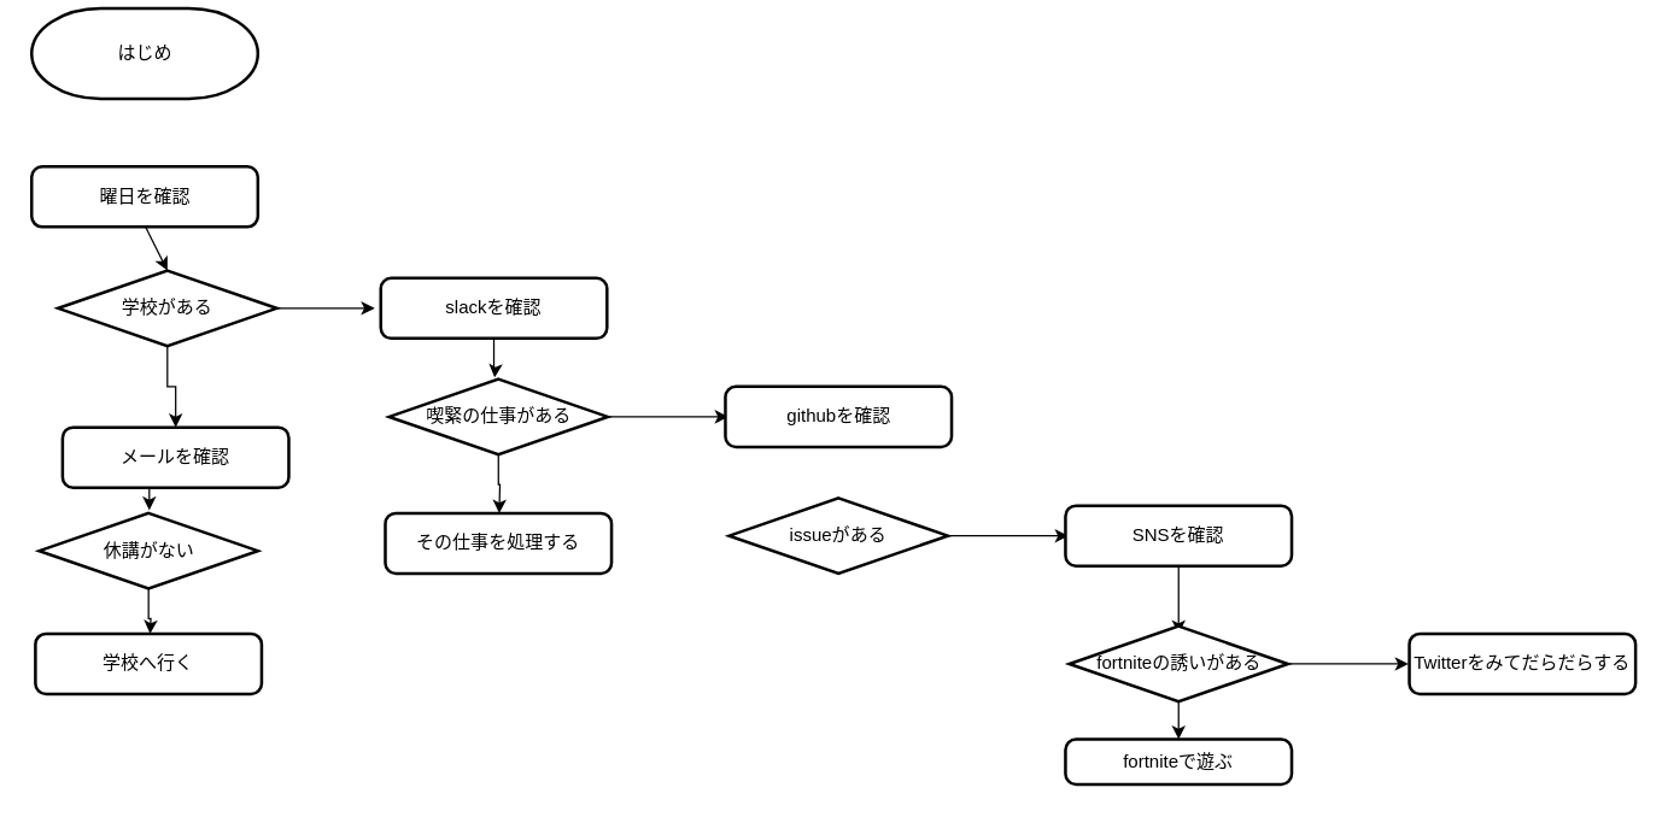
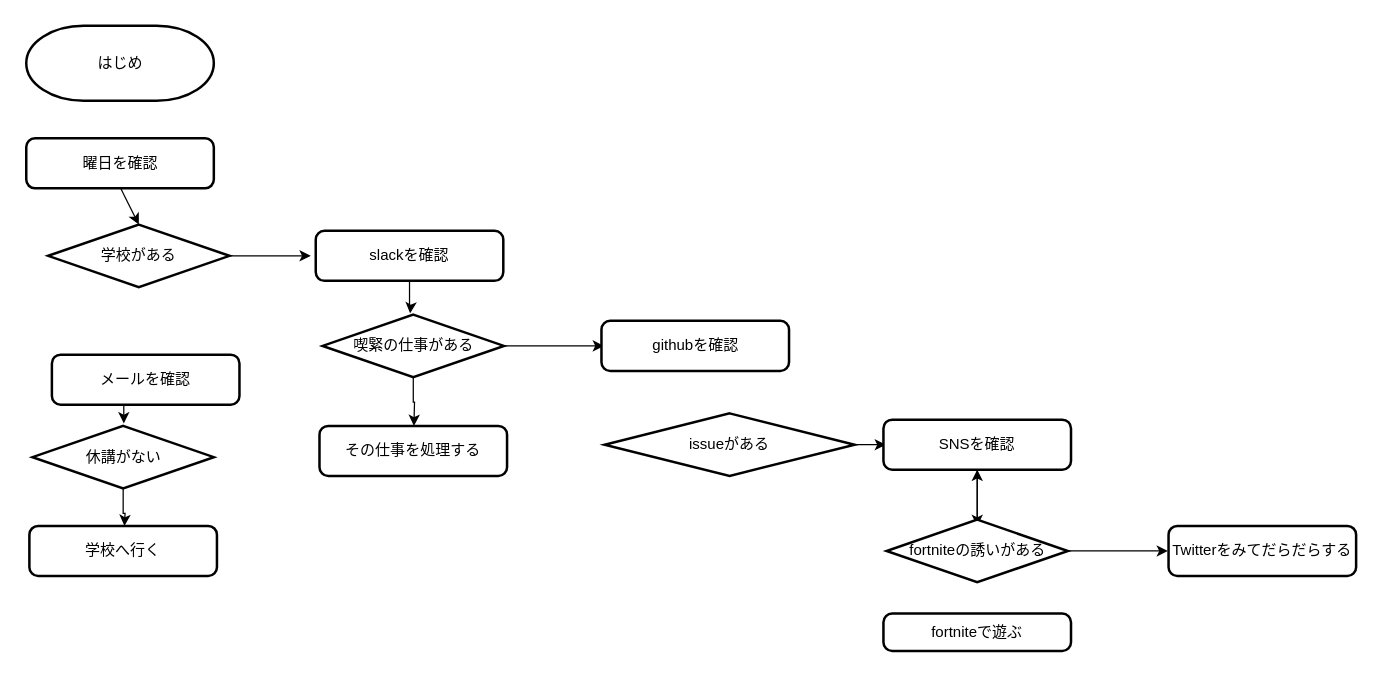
  <mxCell id="0" />
  <mxCell id="1" parent="0" />
- <mxCell id="2" value="はじめ" style="strokeWidth=2;html=1;shape=mxgraph.flowchart.terminator;whiteSpace=wrap;" vertex="1" parent="1"><mxGeometry x="20.5" y="5" width="150" height="60" as="geometry" /></mxCell>
- <mxCell id="3" value="" style="edgeStyle=orthogonalEdgeStyle;rounded=0;orthogonalLoop=1;jettySize=auto;html=1;entryX=0.5;entryY=0;entryDx=0;entryDy=0;" edge="1" parent="1" source="5" target="9"><mxGeometry relative="1" as="geometry"><mxPoint x="95.5" y="309" as="targetPoint" /></mxGeometry></mxCell>
+ <mxCell id="2" value="はじめ" style="strokeWidth=2;html=1;shape=mxgraph.flowchart.terminator;whiteSpace=wrap;" vertex="1" parent="1"><mxGeometry x="20.5" y="20" width="150" height="60" as="geometry" /></mxCell>
  <mxCell id="4" value="" style="edgeStyle=orthogonalEdgeStyle;rounded=0;orthogonalLoop=1;jettySize=auto;html=1;" edge="1" parent="1" source="5"><mxGeometry relative="1" as="geometry"><mxPoint x="248" y="204" as="targetPoint" /></mxGeometry></mxCell>
  <mxCell id="5" value="学校がある" style="strokeWidth=2;html=1;shape=mxgraph.flowchart.decision;whiteSpace=wrap;" vertex="1" parent="1"><mxGeometry x="38" y="179" width="145" height="50" as="geometry" /></mxCell>
  <mxCell id="6" value="" style="endArrow=classic;html=1;entryX=0.5;entryY=0;entryDx=0;entryDy=0;entryPerimeter=0;" edge="1" parent="1" target="5"><mxGeometry width="50" height="50" relative="1" as="geometry"><mxPoint x="96" y="150" as="sourcePoint" /><mxPoint x="65" y="249" as="targetPoint" /></mxGeometry></mxCell>
  <mxCell id="7" value="曜日を確認" style="rounded=1;whiteSpace=wrap;html=1;absoluteArcSize=1;arcSize=14;strokeWidth=2;fillColor=#ffffff;" vertex="1" parent="1"><mxGeometry x="20.5" y="110" width="150" height="40" as="geometry" /></mxCell>
  <mxCell id="8" value="" style="edgeStyle=orthogonalEdgeStyle;rounded=0;orthogonalLoop=1;jettySize=auto;html=1;" edge="1" parent="1" source="9"><mxGeometry relative="1" as="geometry"><mxPoint x="98.5" y="338" as="targetPoint" /><Array as="points"><mxPoint x="96.5" y="318" /><mxPoint x="98.5" y="318" /></Array></mxGeometry></mxCell>
  <mxCell id="9" value="メールを確認" style="rounded=1;whiteSpace=wrap;html=1;absoluteArcSize=1;arcSize=14;strokeWidth=2;fillColor=#ffffff;" vertex="1" parent="1"><mxGeometry x="41" y="283" width="150" height="40" as="geometry" /></mxCell>
  <mxCell id="10" value="" style="edgeStyle=orthogonalEdgeStyle;rounded=0;orthogonalLoop=1;jettySize=auto;html=1;" edge="1" parent="1" source="11"><mxGeometry relative="1" as="geometry"><mxPoint x="99" y="420" as="targetPoint" /></mxGeometry></mxCell>
  <mxCell id="11" value="休講がない" style="strokeWidth=2;html=1;shape=mxgraph.flowchart.decision;whiteSpace=wrap;" vertex="1" parent="1"><mxGeometry x="25.5" y="340" width="145" height="50" as="geometry" /></mxCell>
  <mxCell id="12" value="学校へ行く" style="rounded=1;whiteSpace=wrap;html=1;absoluteArcSize=1;arcSize=14;strokeWidth=2;fillColor=#ffffff;" vertex="1" parent="1"><mxGeometry x="23" y="420" width="150" height="40" as="geometry" /></mxCell>
  <mxCell id="13" value="" style="edgeStyle=orthogonalEdgeStyle;rounded=0;orthogonalLoop=1;jettySize=auto;html=1;" edge="1" parent="1" source="14"><mxGeometry relative="1" as="geometry"><mxPoint x="327.5" y="250" as="targetPoint" /></mxGeometry></mxCell>
  <mxCell id="14" value="slackを確認" style="rounded=1;whiteSpace=wrap;html=1;absoluteArcSize=1;arcSize=14;strokeWidth=2;fillColor=#ffffff;" vertex="1" parent="1"><mxGeometry x="252" y="184" width="150" height="40" as="geometry" /></mxCell>
  <mxCell id="15" value="" style="edgeStyle=orthogonalEdgeStyle;rounded=0;orthogonalLoop=1;jettySize=auto;html=1;" edge="1" parent="1" source="17"><mxGeometry relative="1" as="geometry"><mxPoint x="330.5" y="340" as="targetPoint" /></mxGeometry></mxCell>
  <mxCell id="16" value="" style="edgeStyle=orthogonalEdgeStyle;rounded=0;orthogonalLoop=1;jettySize=auto;html=1;" edge="1" parent="1" source="17"><mxGeometry relative="1" as="geometry"><mxPoint x="482.5" y="276" as="targetPoint" /></mxGeometry></mxCell>
  <mxCell id="17" value="喫緊の仕事がある" style="strokeWidth=2;html=1;shape=mxgraph.flowchart.decision;whiteSpace=wrap;" vertex="1" parent="1"><mxGeometry x="257.5" y="251" width="145" height="50" as="geometry" /></mxCell>
  <mxCell id="18" value="その仕事を処理する" style="rounded=1;whiteSpace=wrap;html=1;absoluteArcSize=1;arcSize=14;strokeWidth=2;fillColor=#ffffff;" vertex="1" parent="1"><mxGeometry x="255" y="340" width="150" height="40" as="geometry" /></mxCell>
  <mxCell id="19" value="githubを確認" style="rounded=1;whiteSpace=wrap;html=1;absoluteArcSize=1;arcSize=14;strokeWidth=2;fillColor=#ffffff;" vertex="1" parent="1"><mxGeometry x="480.5" y="256" width="150" height="40" as="geometry" /></mxCell>
  <mxCell id="20" value="" style="edgeStyle=orthogonalEdgeStyle;rounded=0;orthogonalLoop=1;jettySize=auto;html=1;" edge="1" parent="1" source="21"><mxGeometry relative="1" as="geometry"><mxPoint x="708" y="355" as="targetPoint" /></mxGeometry></mxCell>
- <mxCell id="21" value="issueがある" style="strokeWidth=2;html=1;shape=mxgraph.flowchart.decision;whiteSpace=wrap;" vertex="1" parent="1"><mxGeometry x="483" y="330" width="145" height="50" as="geometry" /></mxCell>
+ <mxCell id="21" value="issueがある" style="strokeWidth=2;html=1;shape=mxgraph.flowchart.decision;whiteSpace=wrap;" vertex="1" parent="1"><mxGeometry x="483" y="330" width="200" height="50" as="geometry" /></mxCell>
  <mxCell id="22" value="" style="edgeStyle=orthogonalEdgeStyle;rounded=0;orthogonalLoop=1;jettySize=auto;html=1;" edge="1" parent="1" source="23"><mxGeometry relative="1" as="geometry"><mxPoint x="781" y="420" as="targetPoint" /></mxGeometry></mxCell>
  <mxCell id="23" value="SNSを確認" style="rounded=1;whiteSpace=wrap;html=1;absoluteArcSize=1;arcSize=14;strokeWidth=2;fillColor=#ffffff;" vertex="1" parent="1"><mxGeometry x="706" y="335" width="150" height="40" as="geometry" /></mxCell>
- <mxCell id="24" value="" style="edgeStyle=orthogonalEdgeStyle;rounded=0;orthogonalLoop=1;jettySize=auto;html=1;entryX=0.5;entryY=0;entryDx=0;entryDy=0;" edge="1" parent="1" source="26" target="27"><mxGeometry relative="1" as="geometry"><mxPoint x="781" y="545" as="targetPoint" /></mxGeometry></mxCell>
+ <mxCell id="24" value="" style="edgeStyle=orthogonalEdgeStyle;rounded=0;orthogonalLoop=1;jettySize=auto;html=1;" edge="1" parent="1" source="26" target="23"><mxGeometry relative="1" as="geometry"><mxPoint x="781" y="545" as="targetPoint" /></mxGeometry></mxCell>
  <mxCell id="25" value="" style="edgeStyle=orthogonalEdgeStyle;rounded=0;orthogonalLoop=1;jettySize=auto;html=1;" edge="1" parent="1" source="26"><mxGeometry relative="1" as="geometry"><mxPoint x="933.5" y="440" as="targetPoint" /></mxGeometry></mxCell>
  <mxCell id="26" value="fortniteの誘いがある" style="strokeWidth=2;html=1;shape=mxgraph.flowchart.decision;whiteSpace=wrap;" vertex="1" parent="1"><mxGeometry x="708.5" y="415" width="145" height="50" as="geometry" /></mxCell>
  <mxCell id="27" value="fortniteで遊ぶ" style="rounded=1;whiteSpace=wrap;html=1;absoluteArcSize=1;arcSize=14;strokeWidth=2;fillColor=#ffffff;" vertex="1" parent="1"><mxGeometry x="706" y="490" width="150" height="30" as="geometry" /></mxCell>
  <mxCell id="28" value="Twitterをみてだらだらする" style="rounded=1;whiteSpace=wrap;html=1;absoluteArcSize=1;arcSize=14;strokeWidth=2;fillColor=#ffffff;" vertex="1" parent="1"><mxGeometry x="934" y="420" width="150" height="40" as="geometry" /></mxCell>
